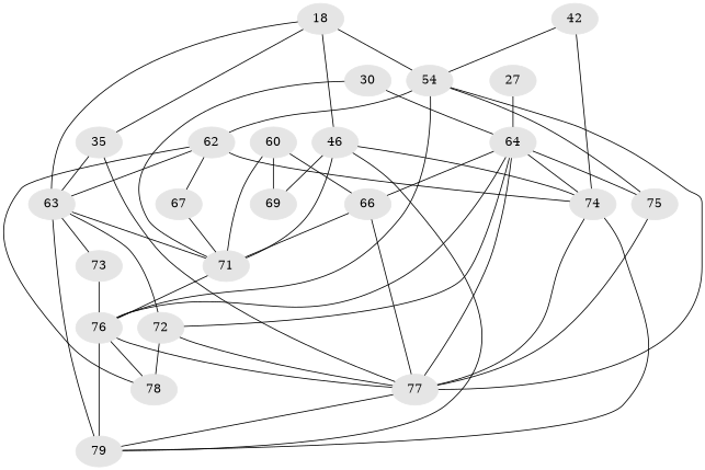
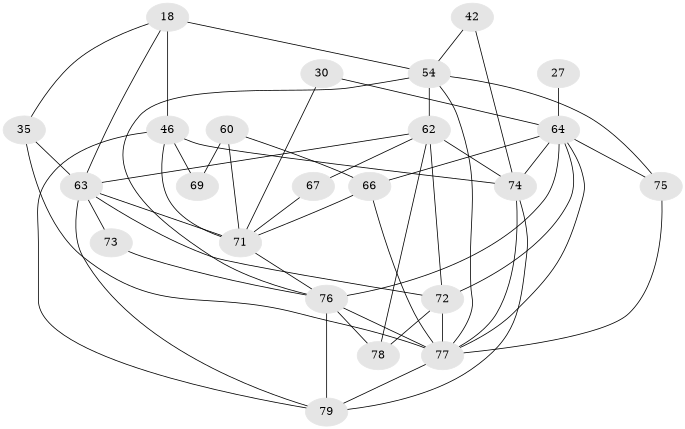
  graph {
    node [color=gray90 style=filled]
    18 [super="+3"]
    35 [super="+22"]
    46 [super="+36"]
    54 [super="+9+52+43"]
    63 [super="+49+51+50"]
    77 [super="+8+59+53+58"]
    69
    71 [super="+45"]
    74 [super="+61+48"]
    79 [super="+70+68"]
    62 [super="+29+56"]
    75 [super="+39+65"]
    76 [super="+34"]
    72 [super="+40"]
    73
    64 [super="+7+44"]
    66 [super="+57+38"]
    27
    30
    42
    67
    78 [super="+6"]
    60 [super="+47"]
    18 -- 35
    18 -- 46 [weight=2]
    18 -- 54 [weight=2]
    18 -- 63 [weight=2]
    35 -- 63 [weight=3]
    35 -- 77 [weight=4]
    46 -- 69
    46 -- 71 [weight=2]
    46 -- 74
    46 -- 79
    54 -- 77 [weight=3]
    54 -- 62 [weight=4]
    54 -- 75 [weight=2]
    54 -- 76
    63 -- 71
    63 -- 79 [weight=2]
    63 -- 72 [weight=2]
    63 -- 73
    77 -- 79 [weight=2]
    71 -- 76
    74 -- 77 [weight=3]
    74 -- 79
    62 -- 63 [weight=2]
    62 -- 74 [weight=3]
+   62 -- 72
    62 -- 67
    62 -- 78
    75 -- 77 [weight=3]
    76 -- 77
    76 -- 79 [weight=3]
    76 -- 78 [weight=3]
    72 -- 77 [weight=3]
    72 -- 78 [weight=4]
    73 -- 76
    64 -- 77 [weight=2]
    64 -- 74 [weight=3]
    64 -- 75 [weight=4]
    64 -- 76 [weight=4]
    64 -- 72
    64 -- 66
    66 -- 77 [weight=2]
    66 -- 71
    27 -- 64
    30 -- 71
    30 -- 64
    42 -- 54
    42 -- 74
    67 -- 71
    60 -- 69 [weight=2]
    60 -- 71 [weight=2]
    60 -- 66
  }
